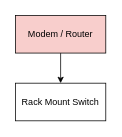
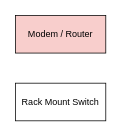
  <mxCell id="0" />
  <mxCell id="1" parent="0" />
- <mxCell id="2" value="" style="edgeStyle=orthogonalEdgeStyle;rounded=0;orthogonalLoop=1;jettySize=auto;html=1;" edge="1" parent="1" source="3" target="4"><mxGeometry relative="1" as="geometry" /></mxCell>
  <mxCell id="3" value="Modem / Router" style="rounded=0;whiteSpace=wrap;html=1;fillColor=#f8cecc;" vertex="1" parent="1"><mxGeometry x="20" y="20" width="120" height="50" as="geometry" /></mxCell>
  <mxCell id="4" value="Rack Mount Switch" style="rounded=0;whiteSpace=wrap;html=1;" vertex="1" parent="1"><mxGeometry x="20" y="110" width="120" height="50" as="geometry" /></mxCell>
